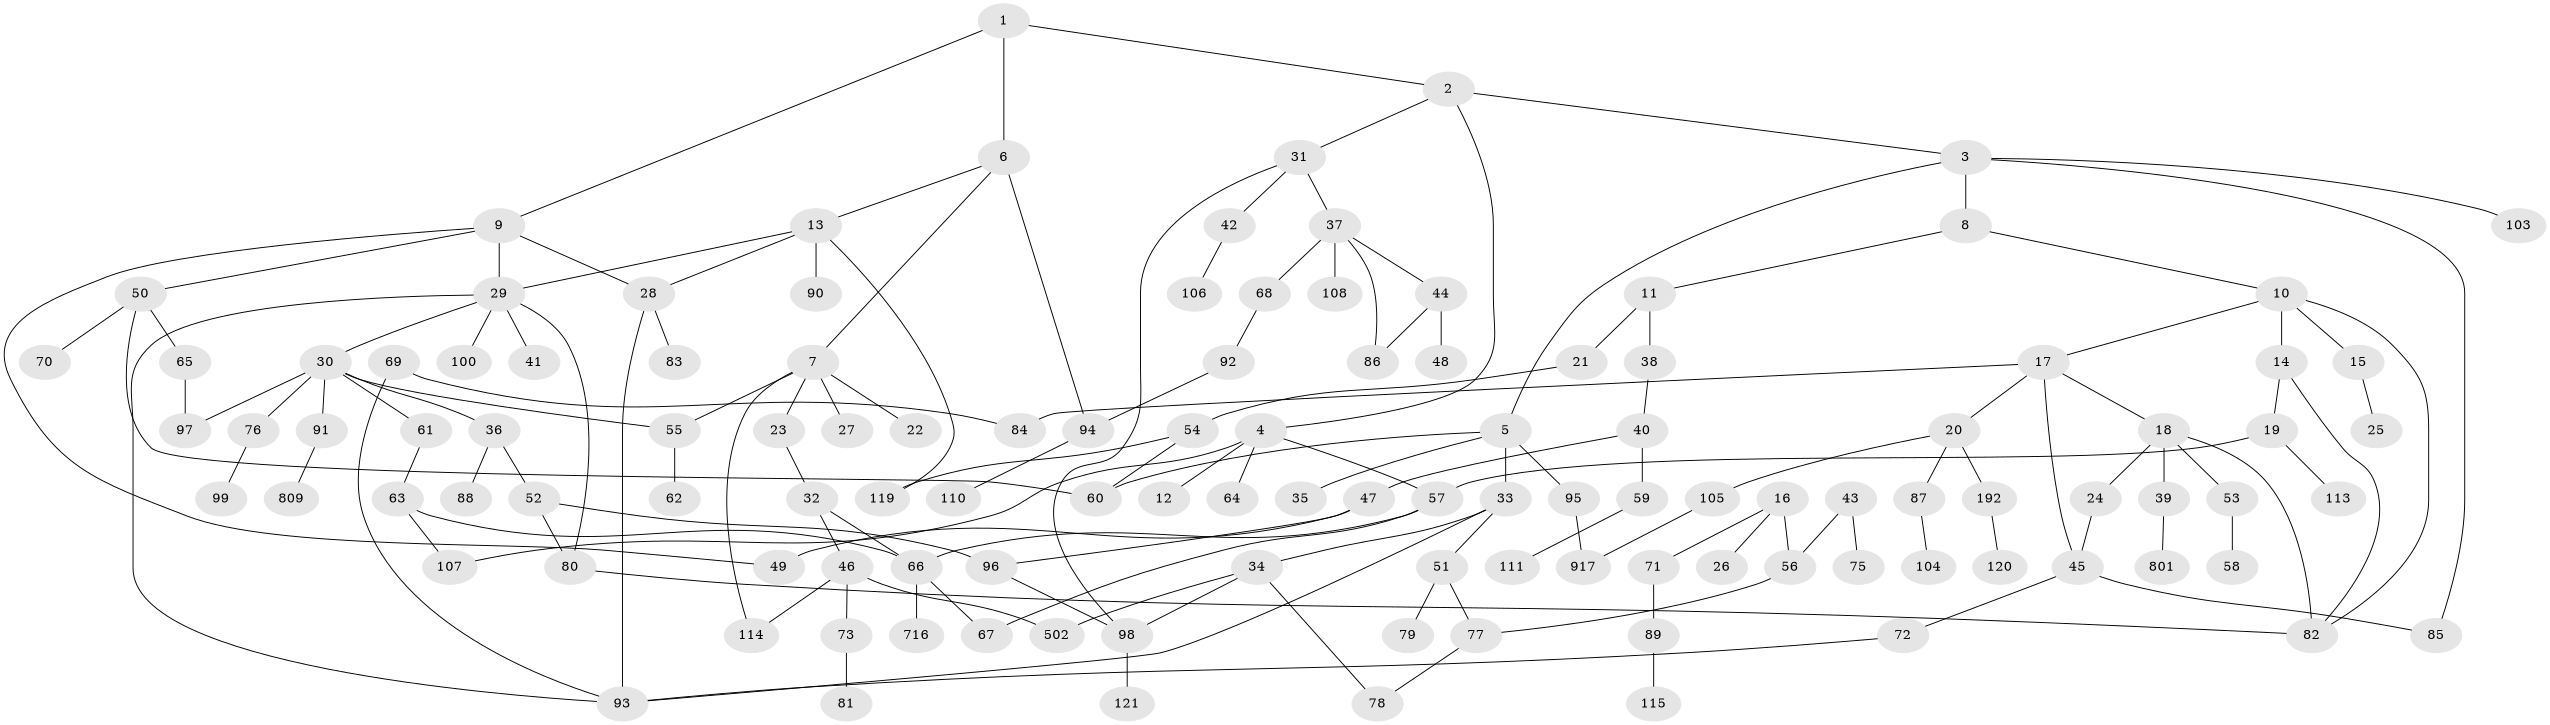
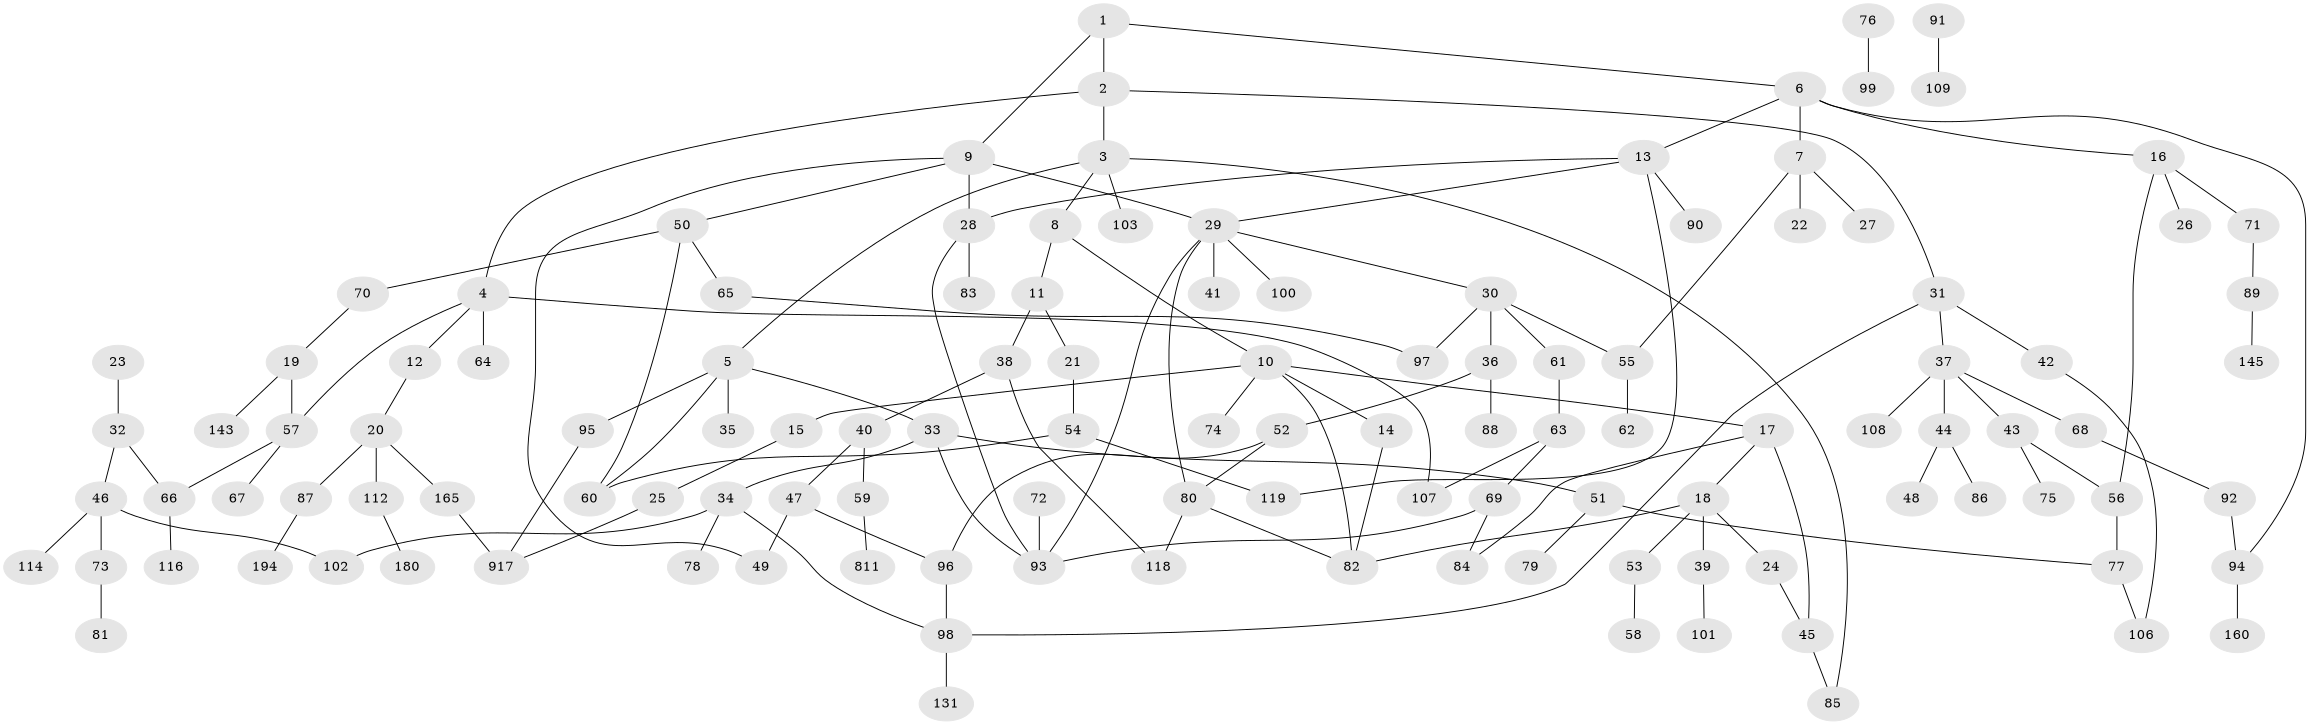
  graph {
    node [color=gray90 style=filled]
    1
    2
    6
    9
    3
    4
    31
    7
    13
    16
    94
    28
    29
    49
    50
    5
    8
    85
    103
    12
    57
    64
    107
    37
    42
    98
    33
    35
    60
    95
    10
    11
    20
    66
    67
    93
    34
    51
    n39 [label=917]
    22
    23
    27
    55
    114
    90
    119
    26
    56
    71
-   110
+   110 [label=160]
    32
    62
    14
    15
    17
+   74
    82
    21
    38
    83
    30
    41
    80
    100
    65
    70
    19
    25
    18
    45
    84
    54
    40
+   118
    87
-   105
-   112 [label=192]
-   113
+   105 [label=165]
+   112
+   113 [label=143]
    77
    89
    24
    39
    53
    72
-   101 [label=801]
+   101
    58
-   104
-   120
+   104 [label=194]
+   120 [label=180]
    46
    36
    61
    76
    91
    97
    52
    88
    63
    99
-   109 [label=809]
+   109
    43
    44
    68
    108
    106
-   121
-   102 [label=502]
+   121 [label=131]
+   102
    73
-   116 [label=716]
+   116
    78
    79
    96
    75
    48
    86
    92
    47
    59
-   111
+   111 [label=811]
    81
    69
-   115
+   115 [label=145]
    1 -- 2
    1 -- 6
    1 -- 9
    2 -- 3
    2 -- 4
    2 -- 31
    6 -- 7
    6 -- 13
+   6 -- 16
    6 -- 94
    9 -- 28
    9 -- 29
    9 -- 49
    9 -- 50
    3 -- 5
    3 -- 8
    3 -- 85
    3 -- 103
    4 -- 12
    4 -- 57
    4 -- 64
    4 -- 107
    31 -- 37
    31 -- 42
    31 -- 98
    7 -- 22
-   7 -- 23
    7 -- 27
    7 -- 55
-   7 -- 114
    13 -- 28
    13 -- 29
    13 -- 90
    13 -- 119
    16 -- 26
    16 -- 56
    16 -- 71
    94 -- 110
    28 -- 93
    28 -- 83
    29 -- 93
    29 -- 30
    29 -- 41
    29 -- 80
    29 -- 100
    50 -- 60
    50 -- 65
    50 -- 70
    5 -- 33
    5 -- 35
    5 -- 60
    5 -- 95
    8 -- 10
    8 -- 11
-   17 -- 20
+   12 -- 20
    57 -- 66
    57 -- 67
-   37 -- 86
+   37 -- 43
    37 -- 44
    37 -- 68
    37 -- 108
    42 -- 106
    98 -- 121
    33 -- 93
    33 -- 34
    33 -- 51
    95 -- n39
    10 -- 14
    10 -- 15
    10 -- 17
+   10 -- 74
    10 -- 82
    11 -- 21
    11 -- 38
    20 -- 87
    20 -- 105
    20 -- 112
-   66 -- 67
    66 -- 116
    34 -- 98
    34 -- 102
    34 -- 78
    51 -- 77
    51 -- 79
    23 -- 32
    55 -- 62
    56 -- 77
    71 -- 89
    32 -- 66
    32 -- 46
    14 -- 82
-   14 -- 19
+   70 -- 19
    15 -- 25
    17 -- 18
    17 -- 45
    17 -- 84
    21 -- 54
    38 -- 40
+   38 -- 118
    30 -- 55
    30 -- 36
    30 -- 61
-   30 -- 76
-   30 -- 91
    30 -- 97
    80 -- 82
+   80 -- 118
    65 -- 97
    19 -- 57
    19 -- 113
+   25 -- n39
    18 -- 82
    18 -- 24
    18 -- 39
    18 -- 53
    45 -- 85
-   45 -- 72
    54 -- 60
    54 -- 119
    40 -- 47
    40 -- 59
    87 -- 104
    105 -- n39
    112 -- 120
-   77 -- 78
+   77 -- 106
    89 -- 115
    24 -- 45
    39 -- 101
    53 -- 58
    72 -- 93
    46 -- 114
    46 -- 102
    46 -- 73
    36 -- 52
    36 -- 88
    61 -- 63
    76 -- 99
    91 -- 109
    52 -- 80
    52 -- 96
    63 -- 107
-   63 -- 66
+   63 -- 69
    43 -- 56
    43 -- 75
    44 -- 48
    44 -- 86
    68 -- 92
    73 -- 81
    96 -- 98
    92 -- 94
    47 -- 49
    47 -- 96
    59 -- 111
    69 -- 93
    69 -- 84
  }
